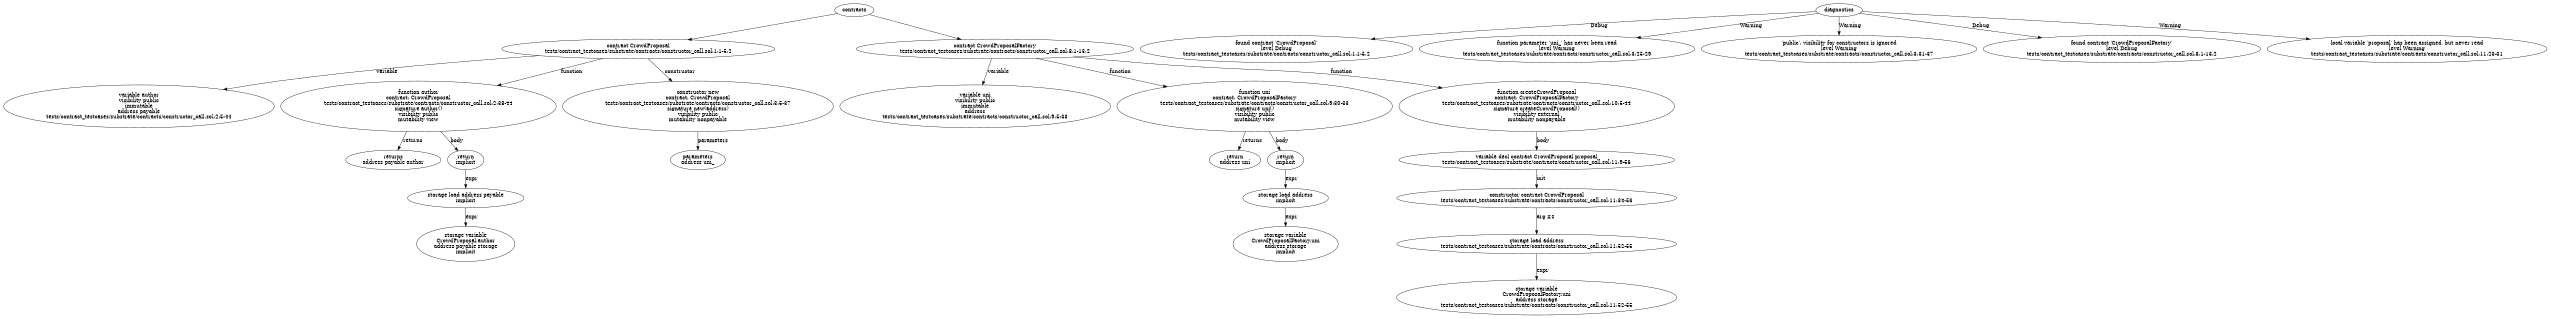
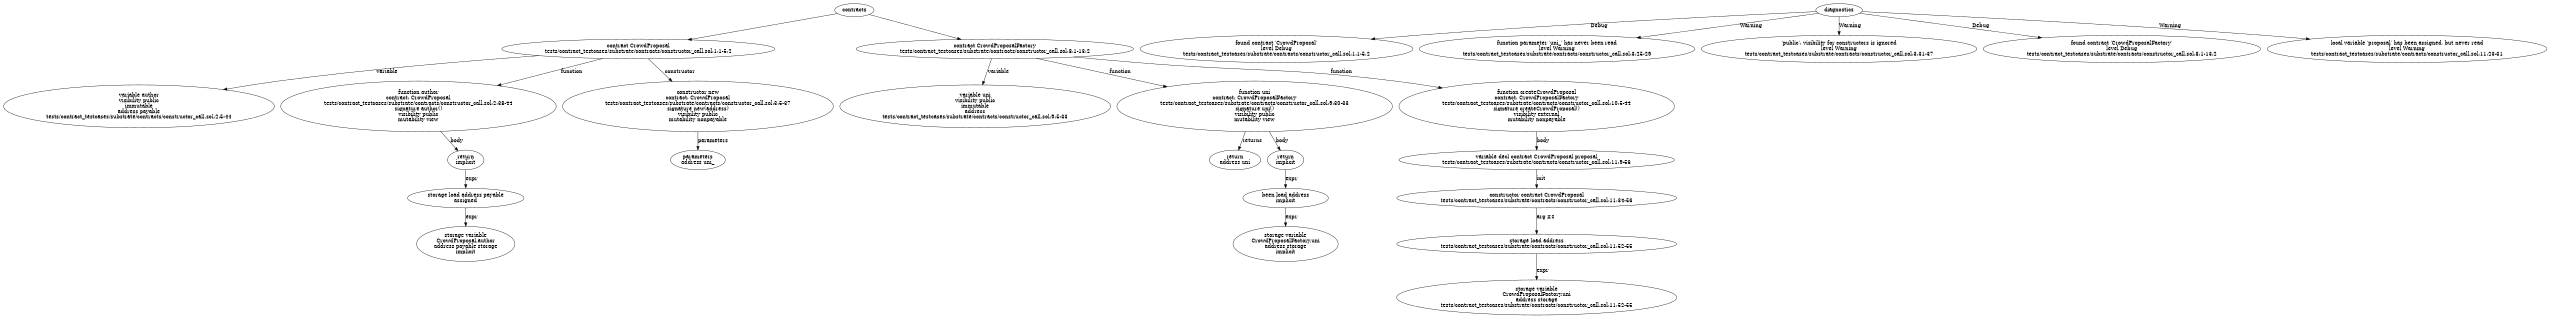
  strict digraph {
    n1 [label="contract CrowdProposal\ntests/contract_testcases/substrate/contracts/constructor_call.sol:1:1-5:2"]
    n2 [label="variable author\nvisibility public\nimmutable\naddress payable\ntests/contract_testcases/substrate/contracts/constructor_call.sol:2:5-44"]
    n3 [label="function author\ncontract: CrowdProposal\ntests/contract_testcases/substrate/contracts/constructor_call.sol:2:38-44\nsignature author()\nvisibility public\nmutability view"]
    n4 [label="constructor new\ncontract: CrowdProposal\ntests/contract_testcases/substrate/contracts/constructor_call.sol:3:5-37\nsignature new(address)\nvisibility public\nmutability nonpayable"]
-   n5 [label="returns\naddress payable author"]
    n6 [label="return\nimplicit"]
    n7 [label="parameters\naddress uni_"]
-   n8 [label="storage load address payable\nimplicit"]
+   n8 [label="storage load address payable\nassigned"]
    n9 [label="storage variable\nCrowdProposal.author\naddress payable storage\nimplicit"]
    n10 [label="contract CrowdProposalFactory\ntests/contract_testcases/substrate/contracts/constructor_call.sol:8:1-13:2"]
    n11 [label="variable uni\nvisibility public\nimmutable\naddress\ntests/contract_testcases/substrate/contracts/constructor_call.sol:9:5-33"]
    n12 [label="function uni\ncontract: CrowdProposalFactory\ntests/contract_testcases/substrate/contracts/constructor_call.sol:9:30-33\nsignature uni()\nvisibility public\nmutability view"]
    n13 [label="function createCrowdProposal\ncontract: CrowdProposalFactory\ntests/contract_testcases/substrate/contracts/constructor_call.sol:10:5-44\nsignature createCrowdProposal()\nvisibility external\nmutability nonpayable"]
    n14 [label="return\naddress uni"]
    n15 [label="return\nimplicit"]
    n16 [label="variable decl contract CrowdProposal proposal\ntests/contract_testcases/substrate/contracts/constructor_call.sol:11:9-56"]
-   n17 [label="storage load address\nimplicit"]
+   n17 [label="been load address\nimplicit"]
    n18 [label="storage variable\nCrowdProposalFactory.uni\naddress storage\nimplicit"]
    n19 [label="constructor contract CrowdProposal\ntests/contract_testcases/substrate/contracts/constructor_call.sol:11:34-56"]
    n20 [label="storage load address\ntests/contract_testcases/substrate/contracts/constructor_call.sol:11:52-55"]
    n21 [label="storage variable\nCrowdProposalFactory.uni\naddress storage\ntests/contract_testcases/substrate/contracts/constructor_call.sol:11:52-55"]
    n22 [label="found contract 'CrowdProposal'\nlevel Debug\ntests/contract_testcases/substrate/contracts/constructor_call.sol:1:1-5:2"]
    n23 [label="function parameter 'uni_' has never been read\nlevel Warning\ntests/contract_testcases/substrate/contracts/constructor_call.sol:3:25-29"]
    n24 [label="'public': visibility for constructors is ignored\nlevel Warning\ntests/contract_testcases/substrate/contracts/constructor_call.sol:3:31-37"]
    n25 [label="found contract 'CrowdProposalFactory'\nlevel Debug\ntests/contract_testcases/substrate/contracts/constructor_call.sol:8:1-13:2"]
    n26 [label="local variable 'proposal' has been assigned, but never read\nlevel Warning\ntests/contract_testcases/substrate/contracts/constructor_call.sol:11:23-31"]
    contracts
    diagnostics
    n1 -> n2 [label=variable]
    n1 -> n3 [label=function]
    n1 -> n4 [label=constructor]
-   n3 -> n5 [label=returns]
    n3 -> n6 [label=body]
    n4 -> n7 [label=parameters]
    n6 -> n8 [label=expr]
    n8 -> n9 [label=expr]
    n10 -> n11 [label=variable]
    n10 -> n12 [label=function]
    n10 -> n13 [label=function]
    n12 -> n14 [label=returns]
    n12 -> n15 [label=body]
    n13 -> n16 [label=body]
    n15 -> n17 [label=expr]
    n16 -> n19 [label=init]
    n17 -> n18 [label=expr]
    n19 -> n20 [label="arg #0"]
    n20 -> n21 [label=expr]
    contracts -> n1
    contracts -> n10
    diagnostics -> n22 [label=Debug]
    diagnostics -> n23 [label=Warning]
    diagnostics -> n24 [label=Warning]
    diagnostics -> n25 [label=Debug]
    diagnostics -> n26 [label=Warning]
  }
